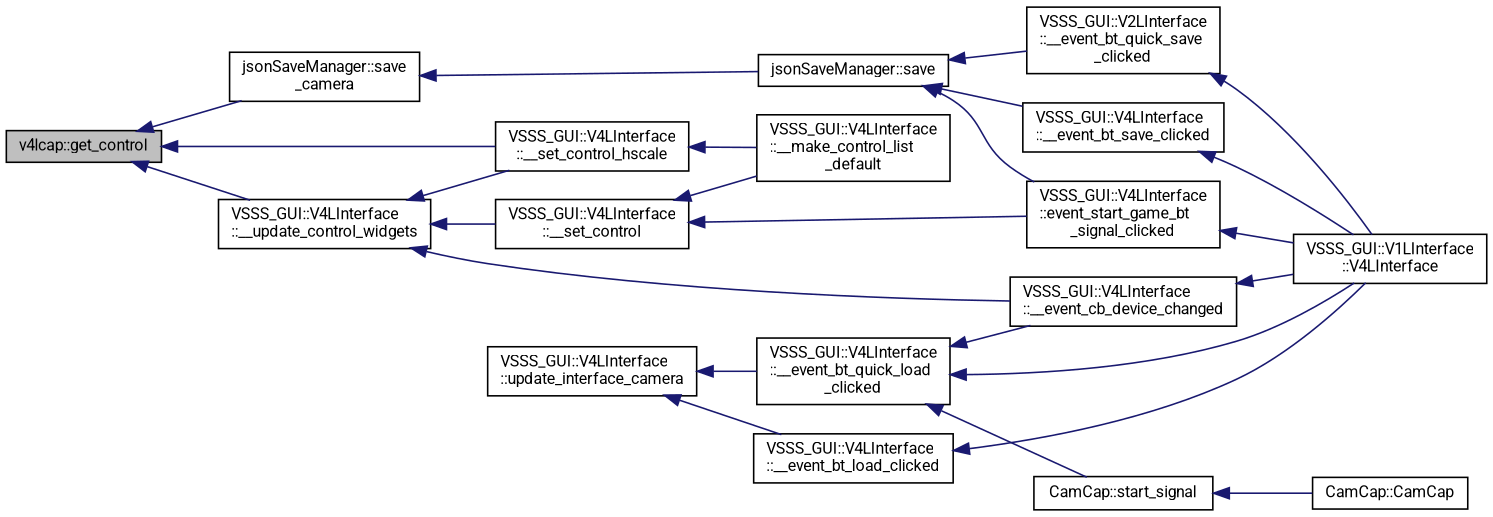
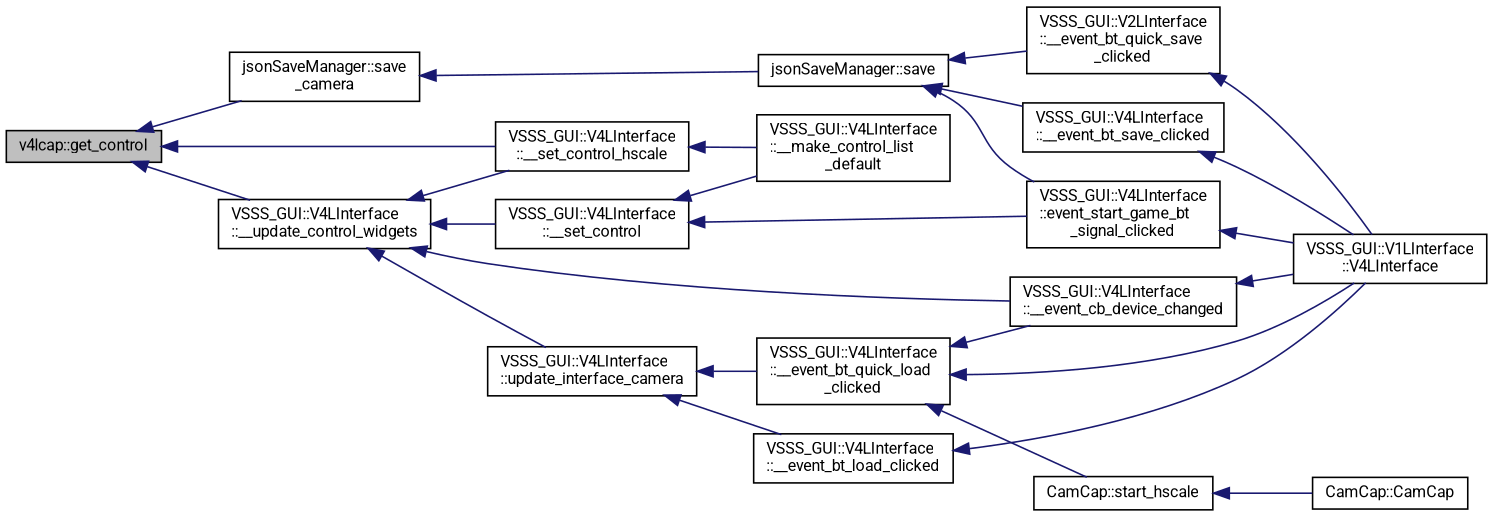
  digraph {
    fontname=Roboto
    rankdir=LR
    node [color=black fillcolor=white fontname=Roboto fontsize=10 shape=record style=filled]
    edge [color=midnightblue dir=back fontname=Roboto fontsize=10 labelfontname=Helvetica labelfontsize=10 style=solid]
    n1 [fillcolor=grey75 fontcolor=black height=0.2 label="v4lcap::get_control" width=0.4]
    n2 [height=0.2 label="VSSS_GUI::V4LInterface\l::__set_control_hscale" width=0.4]
    n3 [height=0.2 label="VSSS_GUI::V4LInterface\l::__update_control_widgets" width=0.4]
    n4 [height=0.2 label="jsonSaveManager::save\l_camera" width=0.4]
    n5 [height=0.2 label="VSSS_GUI::V4LInterface\l::__make_control_list\l_default" width=0.4]
    n6 [height=0.2 label="VSSS_GUI::V4LInterface\l::__event_cb_device_changed" width=0.4]
    n7 [height=0.2 label="VSSS_GUI::V4LInterface\l::__set_control" width=0.4]
    n8 [height=0.2 label="VSSS_GUI::V4LInterface\l::update_interface_camera" width=0.4]
    n9 [height=0.2 label="jsonSaveManager::save" width=0.4]
    n10 [height=0.2 label="VSSS_GUI::V1LInterface\l::V4LInterface" width=0.4]
    n11 [height=0.2 label="VSSS_GUI::V4LInterface\l::event_start_game_bt\l_signal_clicked" width=0.4]
    n12 [height=0.2 label="VSSS_GUI::V4LInterface\l::__event_bt_quick_load\l_clicked" width=0.4]
    n13 [height=0.2 label="VSSS_GUI::V4LInterface\l::__event_bt_load_clicked" width=0.4]
-   n14 [height=0.2 label="CamCap::start_signal" width=0.4]
+   n14 [height=0.2 label="CamCap::start_hscale" width=0.4]
    n15 [height=0.2 label="CamCap::CamCap" width=0.4]
    n16 [height=0.2 label="VSSS_GUI::V2LInterface\l::__event_bt_quick_save\l_clicked" width=0.4]
    n17 [height=0.2 label="VSSS_GUI::V4LInterface\l::__event_bt_save_clicked" width=0.4]
    n1 -> n2
    n1 -> n3
    n1 -> n4
    n2 -> n5
    n3 -> n2
    n3 -> n6
    n3 -> n7
+   n3 -> n8
    n4 -> n9
    n6 -> n10
    n7 -> n5
    n7 -> n11
    n8 -> n12
    n8 -> n13
    n9 -> n11
    n9 -> n16
    n9 -> n17
    n11 -> n10
    n12 -> n6
    n12 -> n10
    n12 -> n14
    n13 -> n10
    n14 -> n15
    n16 -> n10
    n17 -> n10
  }
